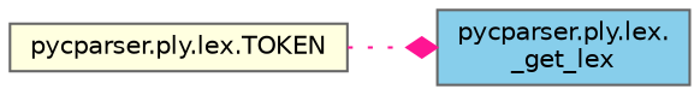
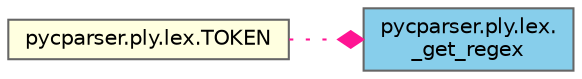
  digraph {
    rankdir=LR
    node [fontname=Helvetica fontsize=10 shape=box style=filled]
    n1 [color=gray40 fillcolor=lightyellow fontcolor=black height=0.2 label="pycparser.ply.lex.TOKEN" width=0.4]
-   n2 [color=grey40 fillcolor=skyblue height=0.2 label="pycparser.ply.lex.\l_get_lex" width=0.4]
+   n2 [color=grey40 fillcolor=skyblue height=0.2 label="pycparser.ply.lex.\l_get_regex" width=0.4]
    n1 -> n2 [color=deeppink fontname=Helvetica fontsize=10 labelfontname=Helvetica labelfontsize=10 style=dotted arrowhead=diamond]
  }
